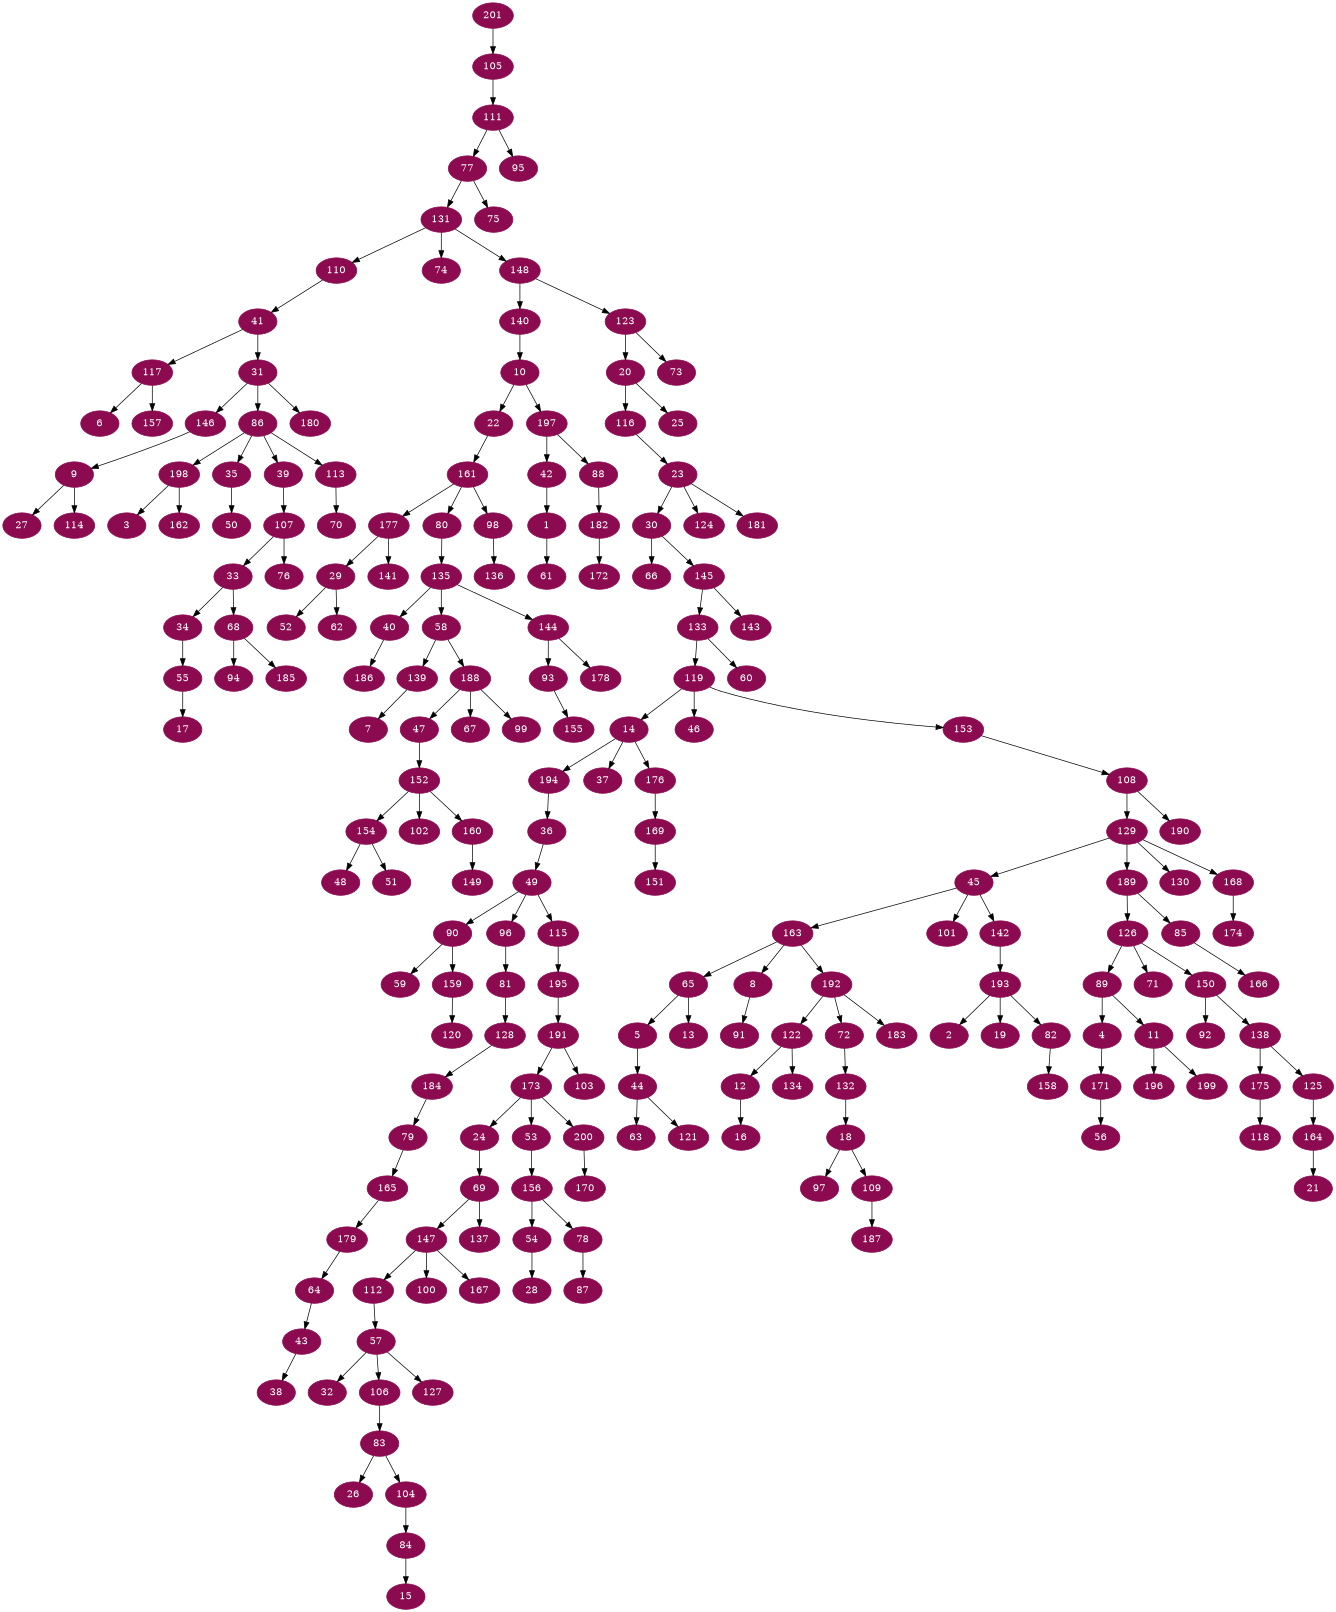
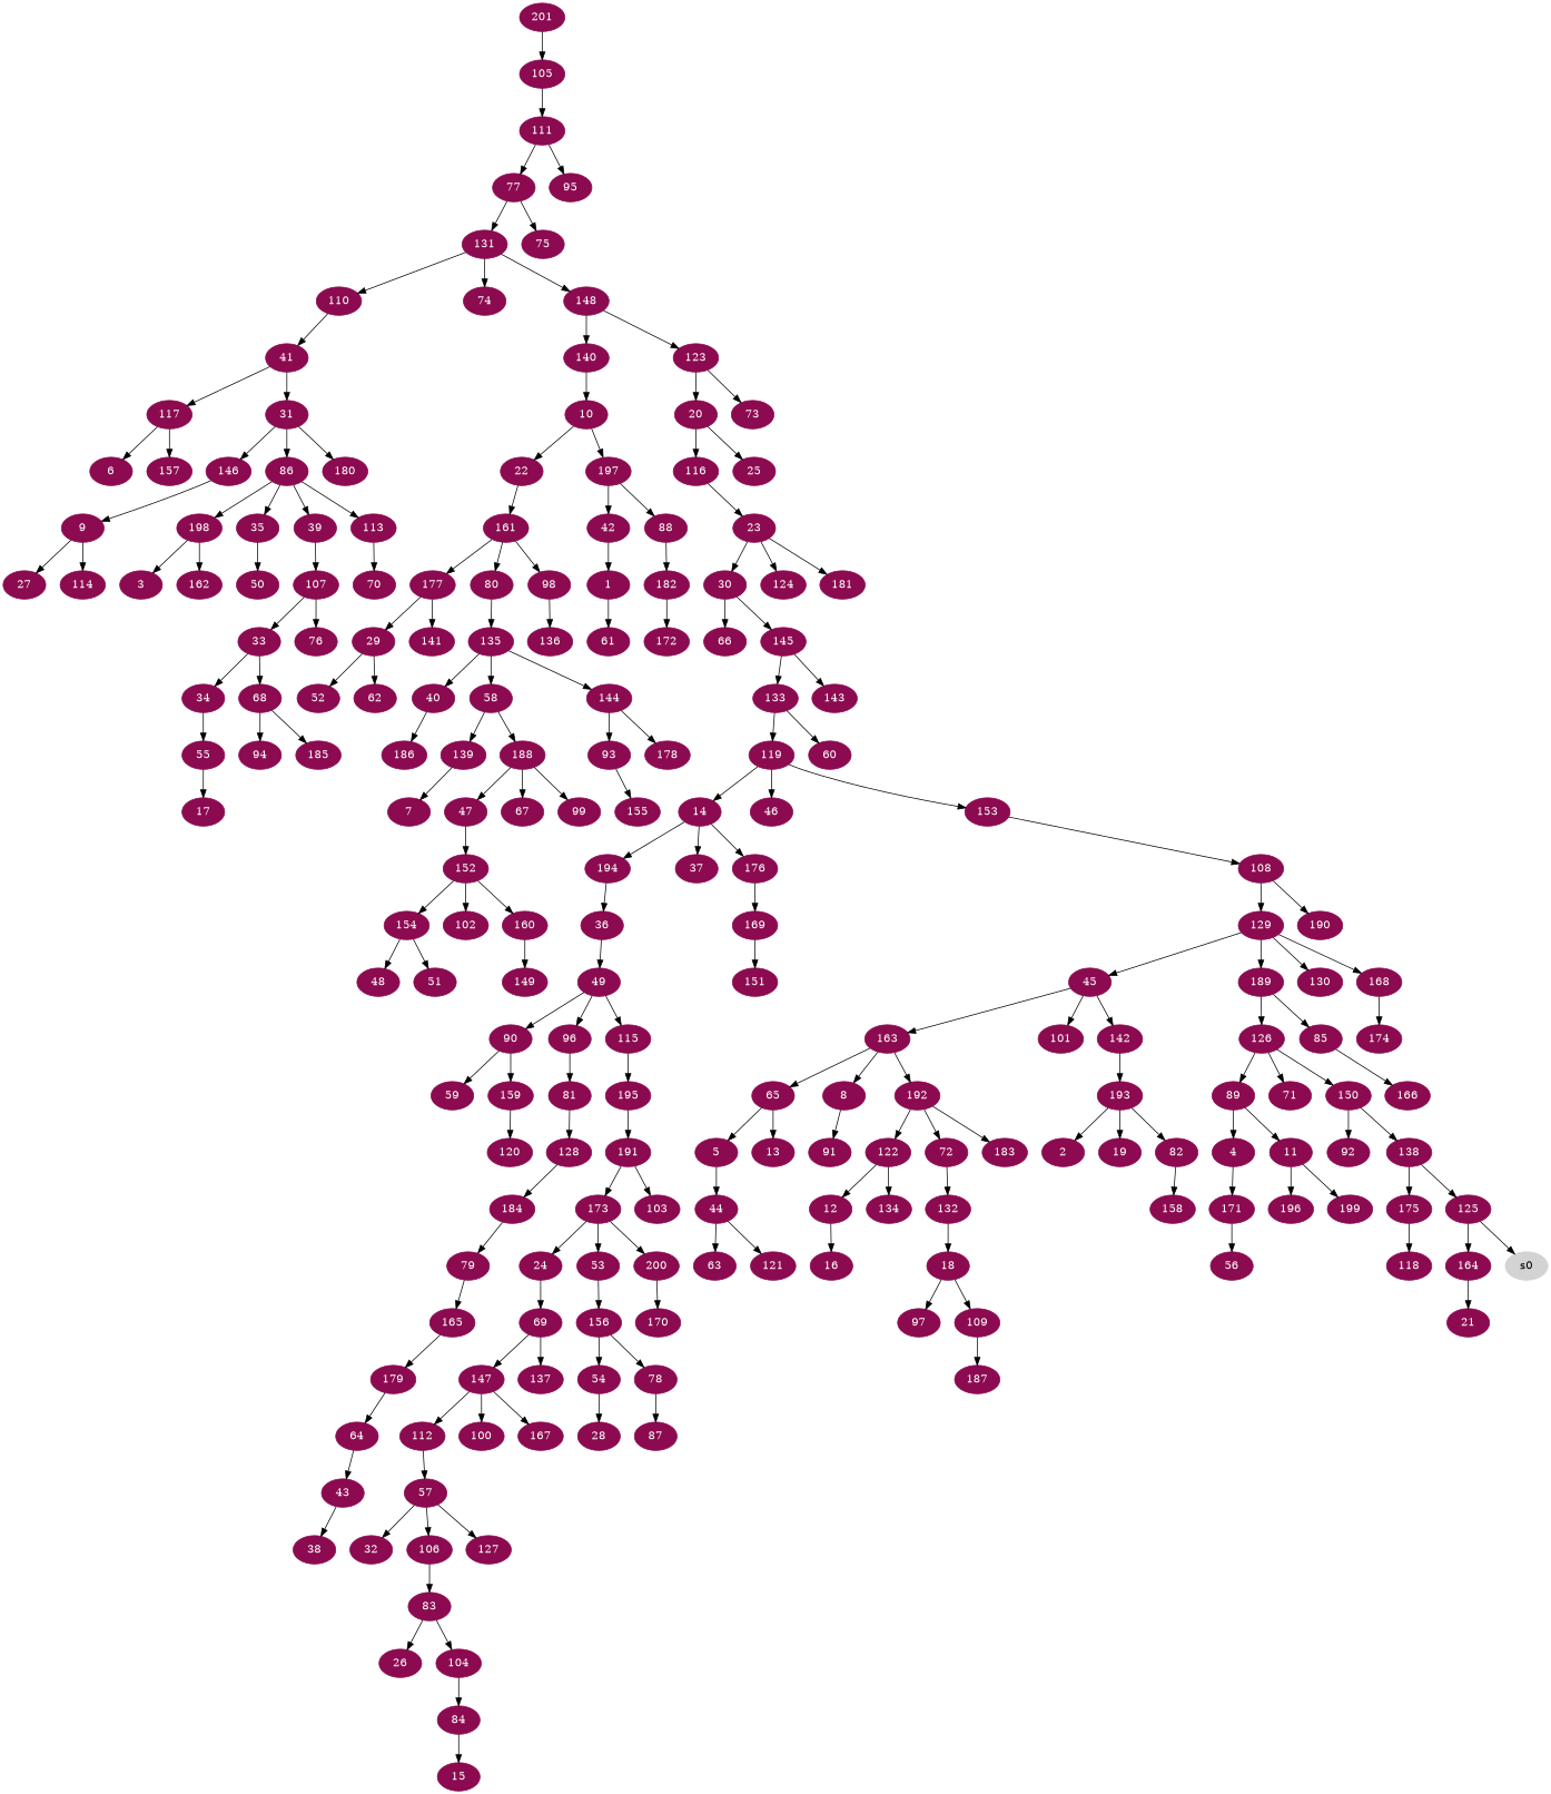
  digraph {
    node [color=deeppink4 fontcolor=white style=filled]
    42
    1
    61
    193
    2
    19
    82
    198
    3
    162
    89
    4
    11
    171
    65
    5
    13
    44
    117
    6
    157
    139
    7
    163
    8
    192
    91
    146
    9
    27
    114
    140
    10
    22
    197
    196
    199
    122
    12
    134
    16
    119
    14
    46
    153
    194
    37
    176
    84
    15
    55
    17
    132
    18
    97
    109
    123
    20
    73
    116
    25
    164
    21
    161
    23
    30
    124
    181
    173
    24
    53
    200
    69
    83
    26
    104
    54
    28
    177
    29
    141
    52
    62
    66
    145
    41
    31
    86
    180
    57
    32
    106
    127
    107
    33
    76
    34
    68
    35
    39
    113
    50
    36
    49
    43
    38
    135
    40
    58
    144
    186
    110
    88
    64
    63
    121
    129
    45
    189
    130
    168
    101
    142
    188
    47
    67
    99
    152
    154
    48
    51
    90
    96
    115
    156
    78
    56
    112
    59
    159
    133
    60
    179
    94
    185
    147
    137
    70
    126
    71
    150
    72
    183
    131
    74
    148
    77
    75
    111
    95
    87
    184
    79
    165
    80
    98
    81
    128
    158
    85
    166
    182
    92
    138
    93
    178
    155
    136
    100
    167
    102
    160
    191
    103
    201
    105
    108
    190
    187
    195
    175
    118
    120
    125
+   s0 [color=lightgrey fontcolor=black]
    143
    149
    169
    151
    174
    170
    172
    42 -> 1
    1 -> 61
    193 -> 2
    193 -> 19
    193 -> 82
    82 -> 158
    198 -> 3
    198 -> 162
    89 -> 4
    89 -> 11
    4 -> 171
    11 -> 196
    11 -> 199
    171 -> 56
    65 -> 5
    65 -> 13
    5 -> 44
    44 -> 63
    44 -> 121
    117 -> 6
    117 -> 157
    139 -> 7
    163 -> 65
    163 -> 8
    163 -> 192
    8 -> 91
    192 -> 122
    192 -> 72
    192 -> 183
    146 -> 9
    9 -> 27
    9 -> 114
    140 -> 10
    10 -> 22
    10 -> 197
    22 -> 161
    197 -> 42
    197 -> 88
    122 -> 12
    122 -> 134
    12 -> 16
    119 -> 14
    119 -> 46
    119 -> 153
    14 -> 194
    14 -> 37
    14 -> 176
    153 -> 108
    194 -> 36
    176 -> 169
    84 -> 15
    55 -> 17
    132 -> 18
    18 -> 97
    18 -> 109
    109 -> 187
    123 -> 20
    123 -> 73
    20 -> 116
    20 -> 25
    116 -> 23
    164 -> 21
    161 -> 177
    161 -> 80
    161 -> 98
    23 -> 30
    23 -> 124
    23 -> 181
    30 -> 66
    30 -> 145
    173 -> 24
    173 -> 53
    173 -> 200
    24 -> 69
    53 -> 156
    200 -> 170
    69 -> 147
    69 -> 137
    83 -> 26
    83 -> 104
    104 -> 84
    54 -> 28
    177 -> 29
    177 -> 141
    29 -> 52
    29 -> 62
    145 -> 133
    145 -> 143
    41 -> 117
    41 -> 31
    31 -> 146
    31 -> 86
    31 -> 180
    86 -> 198
    86 -> 35
    86 -> 39
    86 -> 113
    57 -> 32
    57 -> 106
    57 -> 127
    106 -> 83
    107 -> 33
    107 -> 76
    33 -> 34
    33 -> 68
    34 -> 55
    68 -> 94
    68 -> 185
    35 -> 50
    39 -> 107
    113 -> 70
    36 -> 49
    49 -> 90
    49 -> 96
    49 -> 115
    43 -> 38
    135 -> 40
    135 -> 58
    135 -> 144
    40 -> 186
    58 -> 139
    58 -> 188
    144 -> 93
    144 -> 178
    110 -> 41
    88 -> 182
    64 -> 43
    129 -> 45
    129 -> 189
    129 -> 130
    129 -> 168
    45 -> 163
    45 -> 101
    45 -> 142
    189 -> 126
    189 -> 85
    168 -> 174
    142 -> 193
    188 -> 47
    188 -> 67
    188 -> 99
    47 -> 152
    152 -> 154
    152 -> 102
    152 -> 160
    154 -> 48
    154 -> 51
    90 -> 59
    90 -> 159
    96 -> 81
    115 -> 195
    156 -> 54
    156 -> 78
    78 -> 87
    112 -> 57
    159 -> 120
    133 -> 119
    133 -> 60
    179 -> 64
    147 -> 112
    147 -> 100
    147 -> 167
    126 -> 89
    126 -> 71
    126 -> 150
    150 -> 92
    150 -> 138
    72 -> 132
    131 -> 110
    131 -> 74
    131 -> 148
    148 -> 140
    148 -> 123
    77 -> 131
    77 -> 75
    111 -> 77
    111 -> 95
    184 -> 79
    79 -> 165
    165 -> 179
    80 -> 135
    98 -> 136
    81 -> 128
    128 -> 184
    85 -> 166
    182 -> 172
    138 -> 175
    138 -> 125
    93 -> 155
    160 -> 149
    191 -> 173
    191 -> 103
    201 -> 105
    105 -> 111
    108 -> 129
    108 -> 190
    195 -> 191
    175 -> 118
    125 -> 164
+   125 -> s0
    169 -> 151
  }
